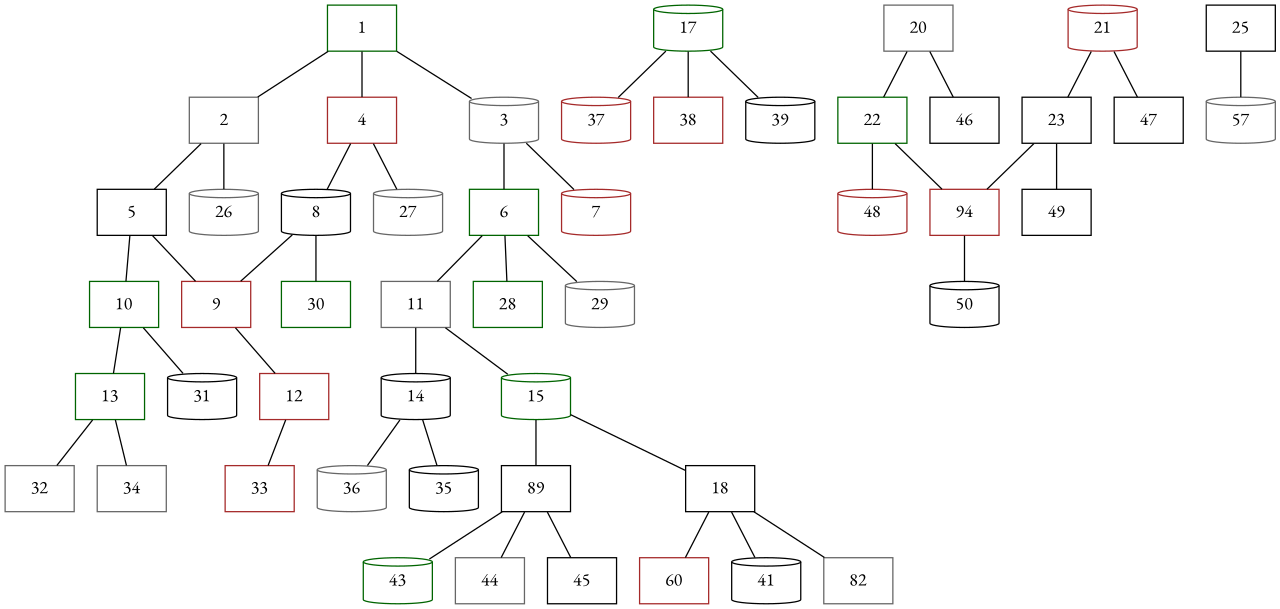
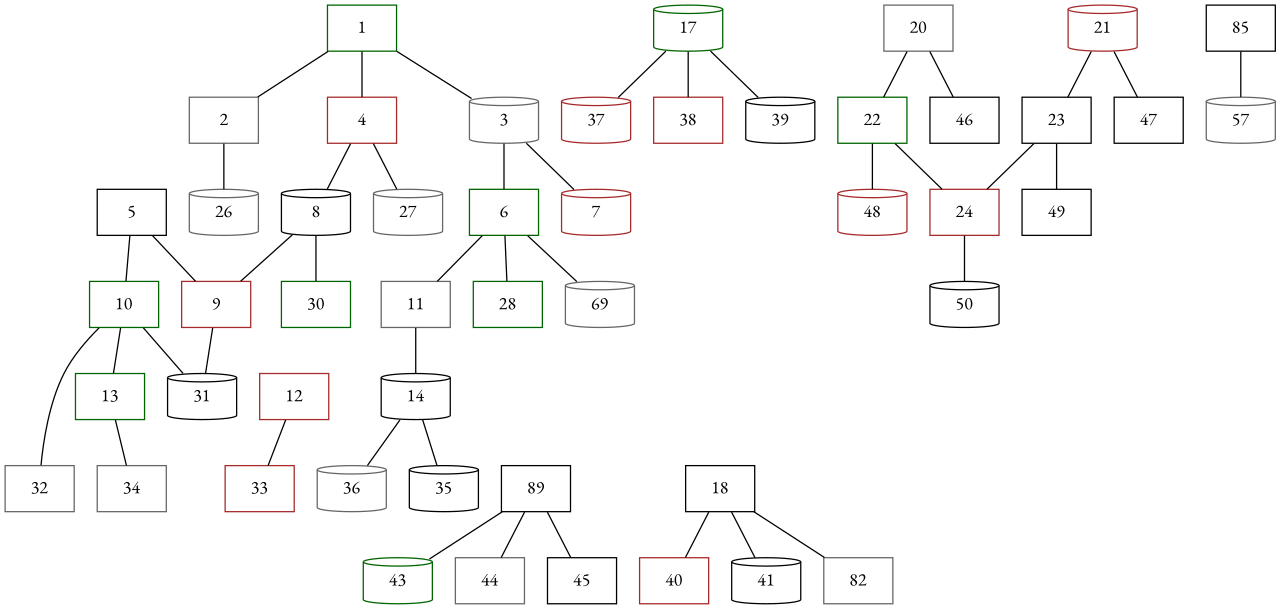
  graph {
    fontname="EB Garamond"
    node [chem=H color=black fontname="EB Garamond" shape=box]
    edge [fontname="EB Garamond" valence=1]
    1 [chem=C color=darkgreen]
    2 [chem=C color=gray40]
    3 [chem=C color=gray40 shape=cylinder]
    4 [chem=C color=brown]
    5 [chem=C]
    26 [color=gray40 shape=cylinder]
    6 [chem=C color=darkgreen]
    7 [chem=O color=brown shape=cylinder]
    8 [chem=C shape=cylinder]
    27 [color=gray40 shape=cylinder]
    9 [chem=C color=brown]
    10 [chem=C color=darkgreen]
    11 [chem=N color=gray40]
    28 [color=darkgreen]
-   29 [color=gray40 shape=cylinder]
+   29 [color=gray40 shape=cylinder label=69]
    30 [color=darkgreen]
    12 [chem=O color=brown]
    13 [chem=O color=darkgreen]
    31 [shape=cylinder]
    32 [color=gray40]
    14 [chem=C shape=cylinder]
-   15 [chem=C color=darkgreen shape=cylinder]
    33 [color=brown]
    34 [color=gray40]
    35 [shape=cylinder]
    36 [color=gray40 shape=cylinder]
    18 [chem=C]
    n28 [chem=C label=89]
    17 [chem=C color=darkgreen shape=cylinder]
    37 [color=brown shape=cylinder]
    38 [color=brown]
    39 [shape=cylinder]
-   40 [color=brown label=60]
+   40 [color=brown]
    41 [shape=cylinder]
    n35 [color=gray40 label=82]
    43 [color=darkgreen shape=cylinder]
    44 [color=gray40]
    45
    20 [chem=C color=gray40]
    22 [chem=C color=darkgreen]
    46
    21 [chem=C color=brown shape=cylinder]
    23 [chem=C]
    47
-   24 [chem=C color=brown label=94]
+   24 [chem=C color=brown]
    48 [color=brown shape=cylinder]
    49
    50 [shape=cylinder]
-   25 [chem=Cl]
+   25 [chem=Cl label=85]
    n50 [color=gray40 label=57 shape=cylinder]
    1 -- 2
    1 -- 3
    1 -- 4 [valence=2]
-   2 -- 5 [valence=2]
    2 -- 26
    3 -- 6
    3 -- 7 [valence=2]
    4 -- 8
    4 -- 27
    5 -- 9
    5 -- 10
    6 -- 11
    6 -- 28
    6 -- 29
    8 -- 9 [valence=2]
    8 -- 30
-   9 -- 12
+   9 -- 31
    10 -- 13
    10 -- 31
-   13 -- 32
+   10 -- 32
    11 -- 14
-   11 -- 15
    12 -- 33
    13 -- 34
    14 -- 35
    14 -- 36
-   15 -- 18
-   15 -- n28
    18 -- 40
    18 -- 41
    18 -- n35
    n28 -- 43
    n28 -- 44
    n28 -- 45
    17 -- 37
    17 -- 38
    17 -- 39
    20 -- 22
    20 -- 46
    22 -- 24 [valence=2]
    22 -- 48
    21 -- 23 [valence=2]
    21 -- 47
    23 -- 24
    23 -- 49
    24 -- 50
    25 -- n50
  }
